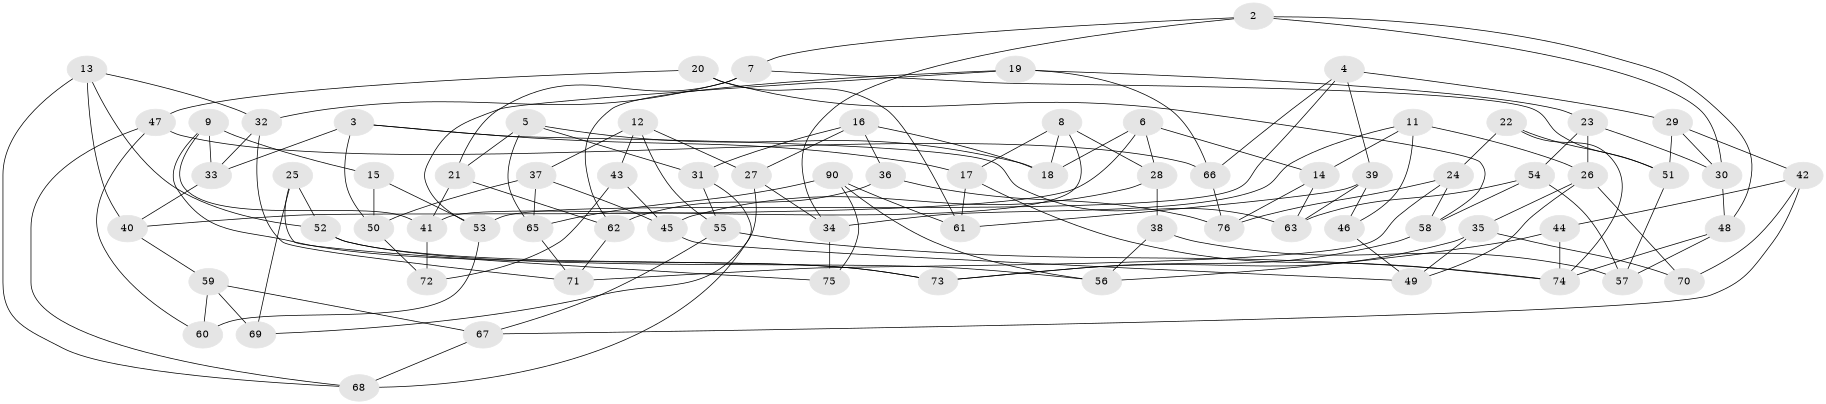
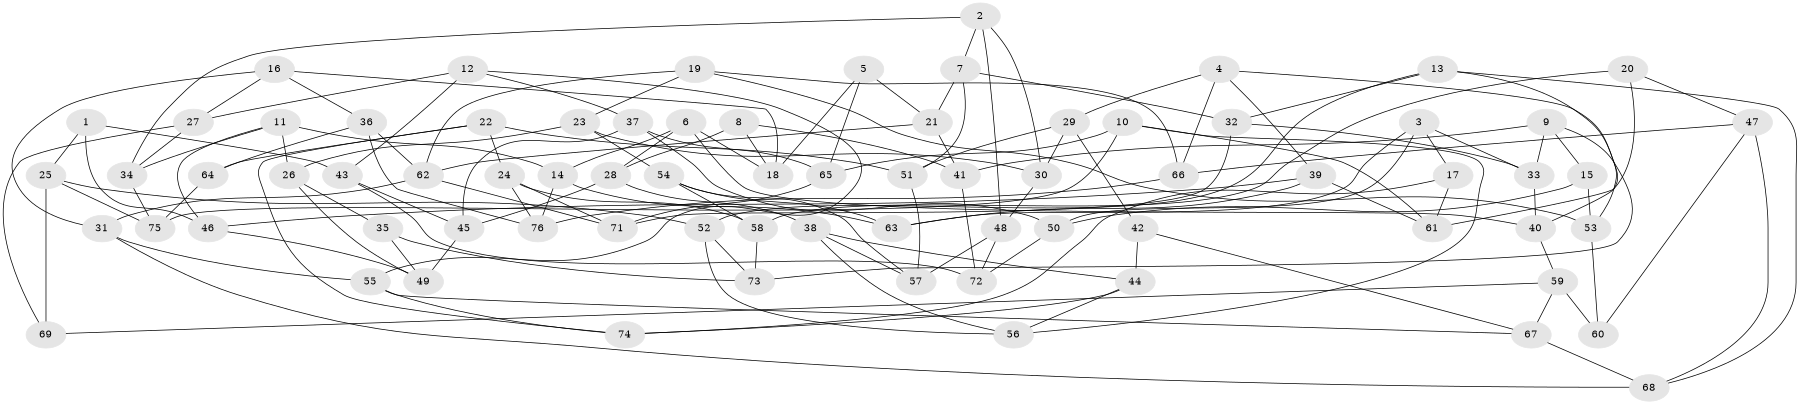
  graph {
    node [color=gray90 style=filled]
+   1
    25
    43
    46
    75
    52
    69
    45
    72
    49
    2
    7
    30
    34
    48
    21
    32
    51
    57
    3
    17
    33
    50
    63
    61
    74
    40
    4
    29
    39
    53
    66
    42
    60
    76
    5
    18
    31
    65
    41
    62
    55
    68
    71
    6
    14
    28
    38
    59
    8
    9
    15
    73
-   10 [label=90]
+   10
    56
    11
    26
-   70
    35
    12
    27
    37
    67
    13
    16
    36
+   64
    19
    23
    54
    20
    47
    58
    22
    24
    44
+   1 -- 25
+   1 -- 43
+   1 -- 46
    25 -- 75
    25 -- 52
    25 -- 69
    43 -- 45
    43 -- 72
    46 -- 49
    52 -- 73
    52 -- 56
    45 -- 49
    2 -- 7
    2 -- 30
    2 -- 34
    2 -- 48
    7 -- 21
    7 -- 32
    7 -- 51
    30 -- 48
    34 -- 75
-   48 -- 74
+   48 -- 72
    48 -- 57
    21 -- 41
    21 -- 62
    32 -- 33
    32 -- 71
    51 -- 57
    3 -- 17
    3 -- 33
    3 -- 50
    3 -- 63
    17 -- 61
    17 -- 74
    33 -- 40
    50 -- 72
    40 -- 59
    4 -- 29
    4 -- 39
    4 -- 53
    4 -- 66
    29 -- 30
    29 -- 51
    29 -- 42
    39 -- 46
    39 -- 63
    39 -- 61
    53 -- 60
    66 -- 76
-   42 -- 70
    42 -- 67
    42 -- 44
    5 -- 21
    5 -- 18
-   5 -- 31
+   62 -- 31
    5 -- 65
    31 -- 55
    31 -- 68
    65 -- 71
    41 -- 72
    62 -- 71
    55 -- 74
    55 -- 67
    6 -- 40
    6 -- 18
    6 -- 14
    6 -- 28
    14 -- 63
    14 -- 76
    28 -- 45
    28 -- 38
    38 -- 57
    38 -- 56
+   38 -- 44
    59 -- 69
    59 -- 60
    59 -- 67
-   8 -- 17
    8 -- 18
    8 -- 41
    8 -- 28
    9 -- 33
    9 -- 41
    9 -- 15
    9 -- 73
    15 -- 50
    15 -- 53
    10 -- 75
    10 -- 61
    10 -- 65
    10 -- 56
    11 -- 46
    11 -- 34
    11 -- 14
    11 -- 26
    26 -- 49
-   26 -- 70
    26 -- 35
    35 -- 49
    35 -- 73
-   35 -- 70
    12 -- 43
    12 -- 55
    12 -- 27
    12 -- 37
    27 -- 69
    27 -- 34
    37 -- 45
    37 -- 50
    37 -- 65
    67 -- 68
    13 -- 52
    13 -- 32
    13 -- 40
    13 -- 68
    16 -- 18
    16 -- 31
    16 -- 27
    16 -- 36
    36 -- 76
    36 -- 62
+   36 -- 64
+   64 -- 75
    19 -- 53
    19 -- 66
    19 -- 62
    19 -- 23
    23 -- 30
    23 -- 26
    23 -- 54
    54 -- 57
    54 -- 63
    54 -- 58
    20 -- 61
    20 -- 47
    20 -- 58
    47 -- 66
    47 -- 60
    47 -- 68
    58 -- 73
    22 -- 51
    22 -- 74
+   22 -- 64
    22 -- 24
    24 -- 76
    24 -- 71
    24 -- 58
    44 -- 74
    44 -- 56
  }
